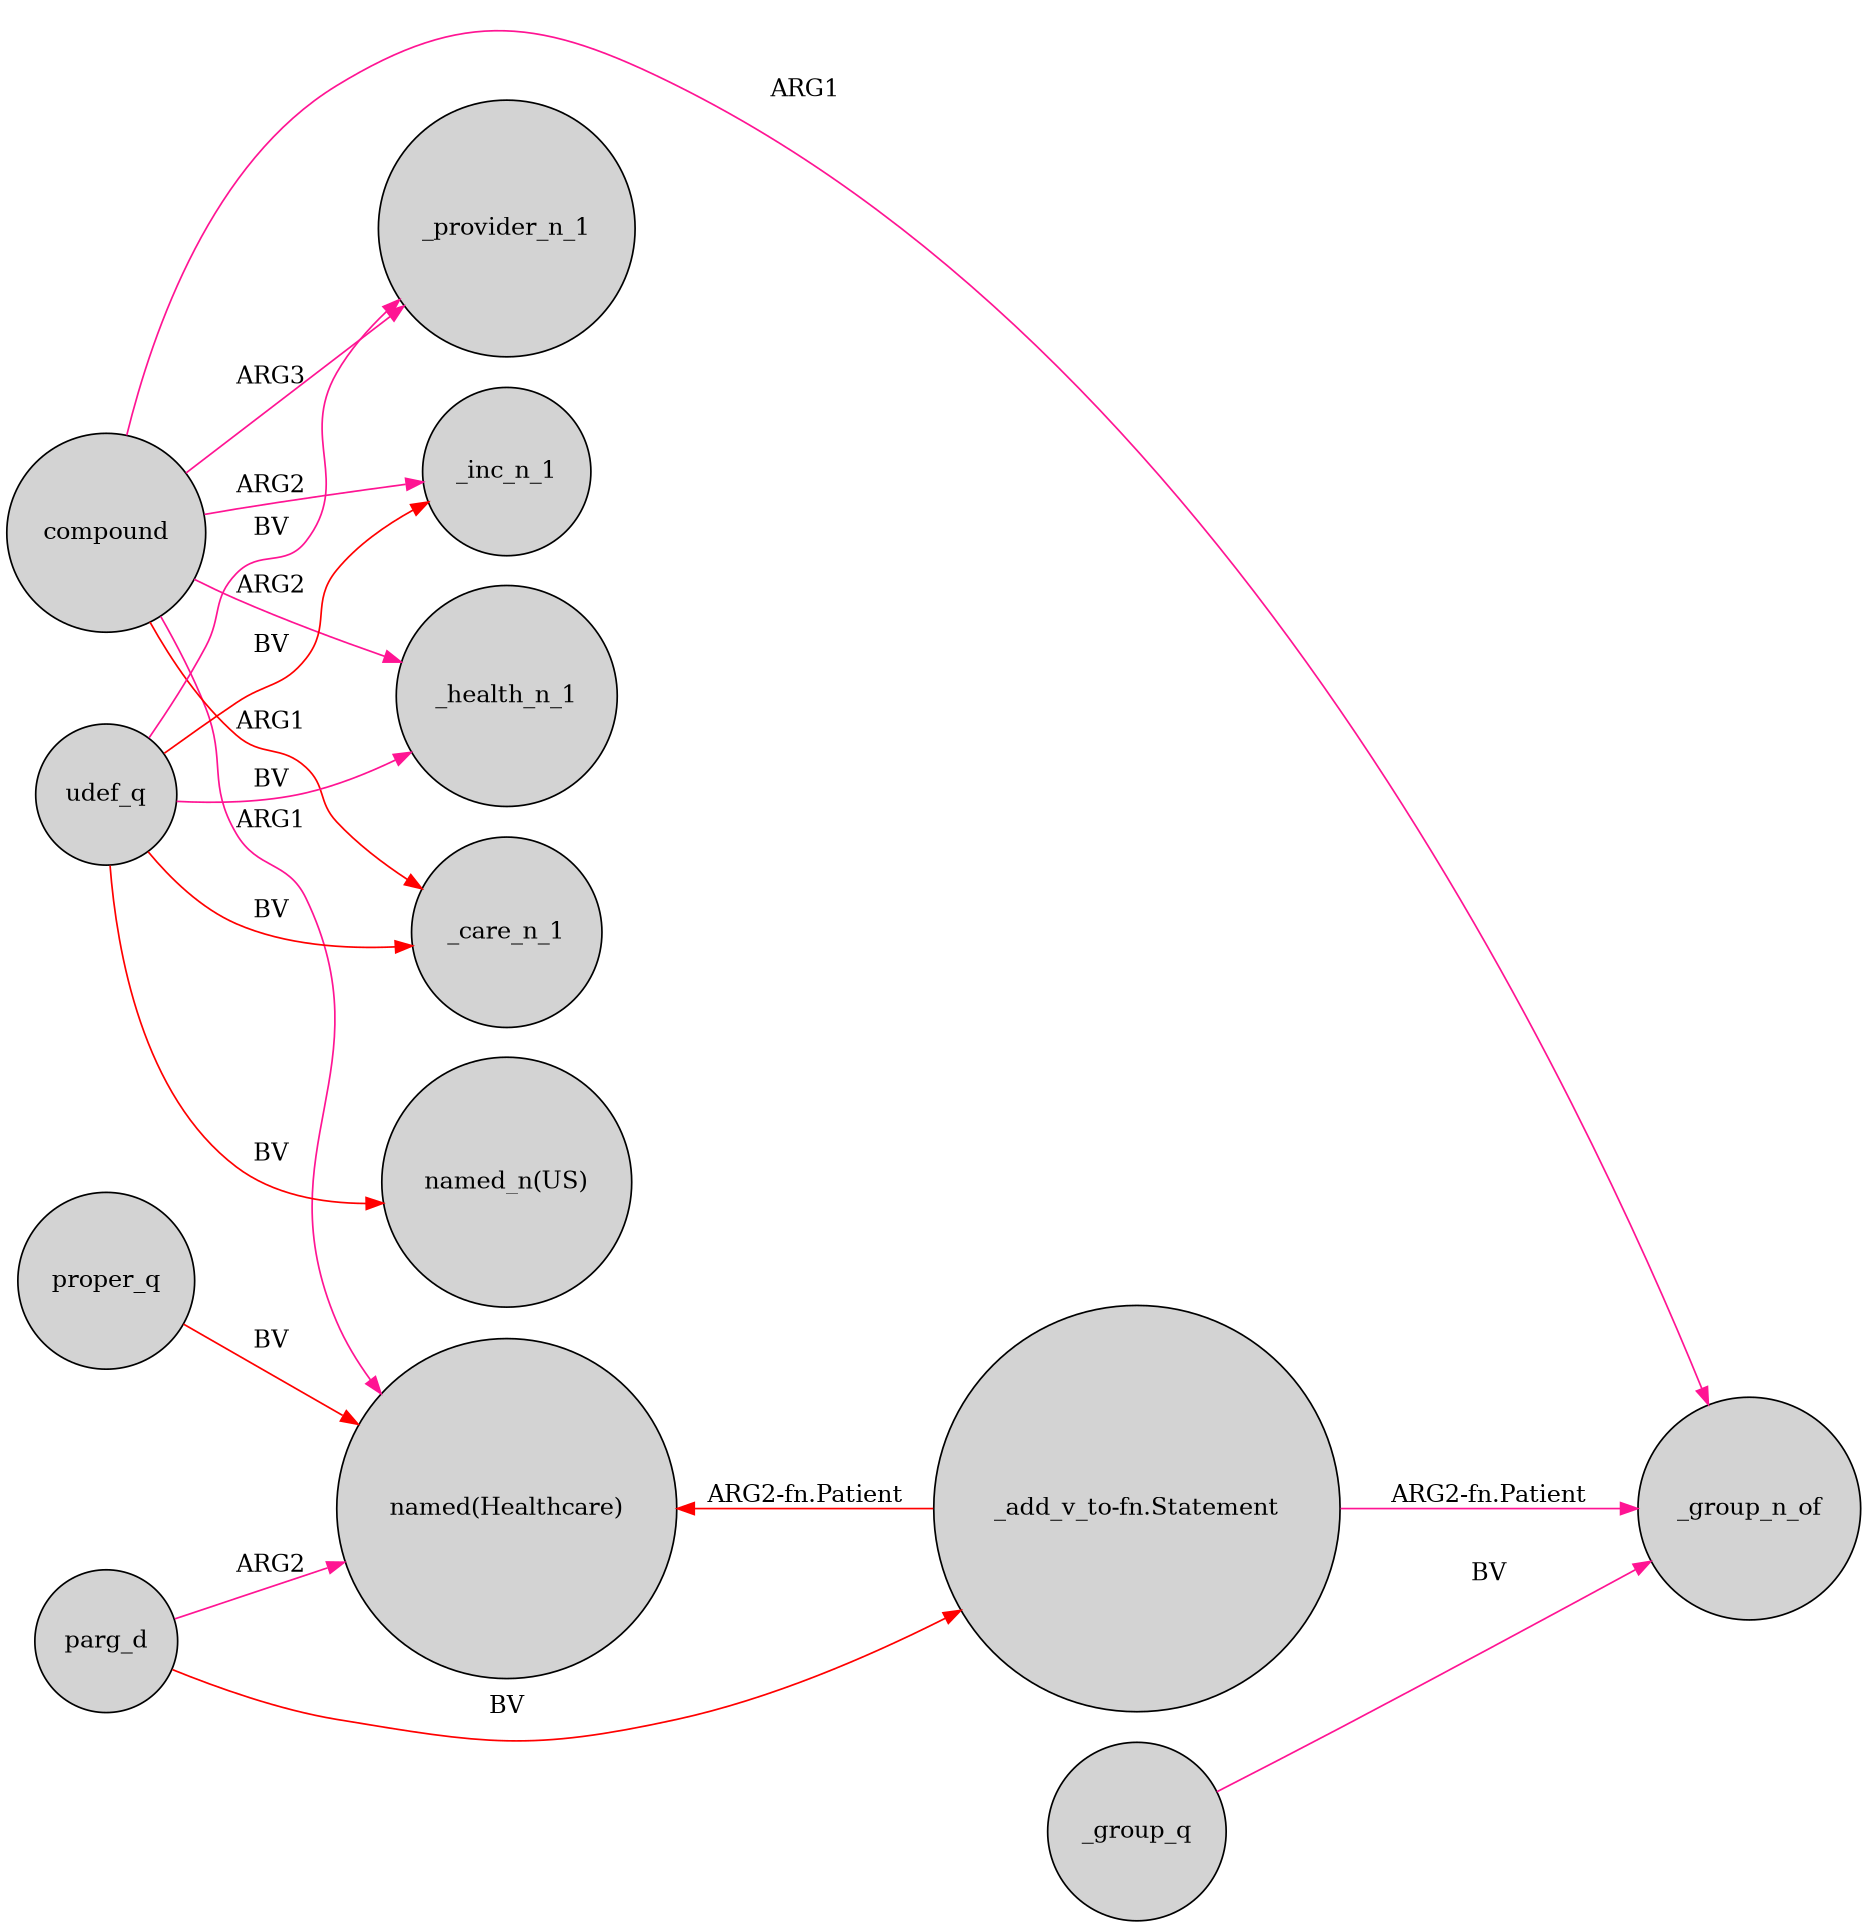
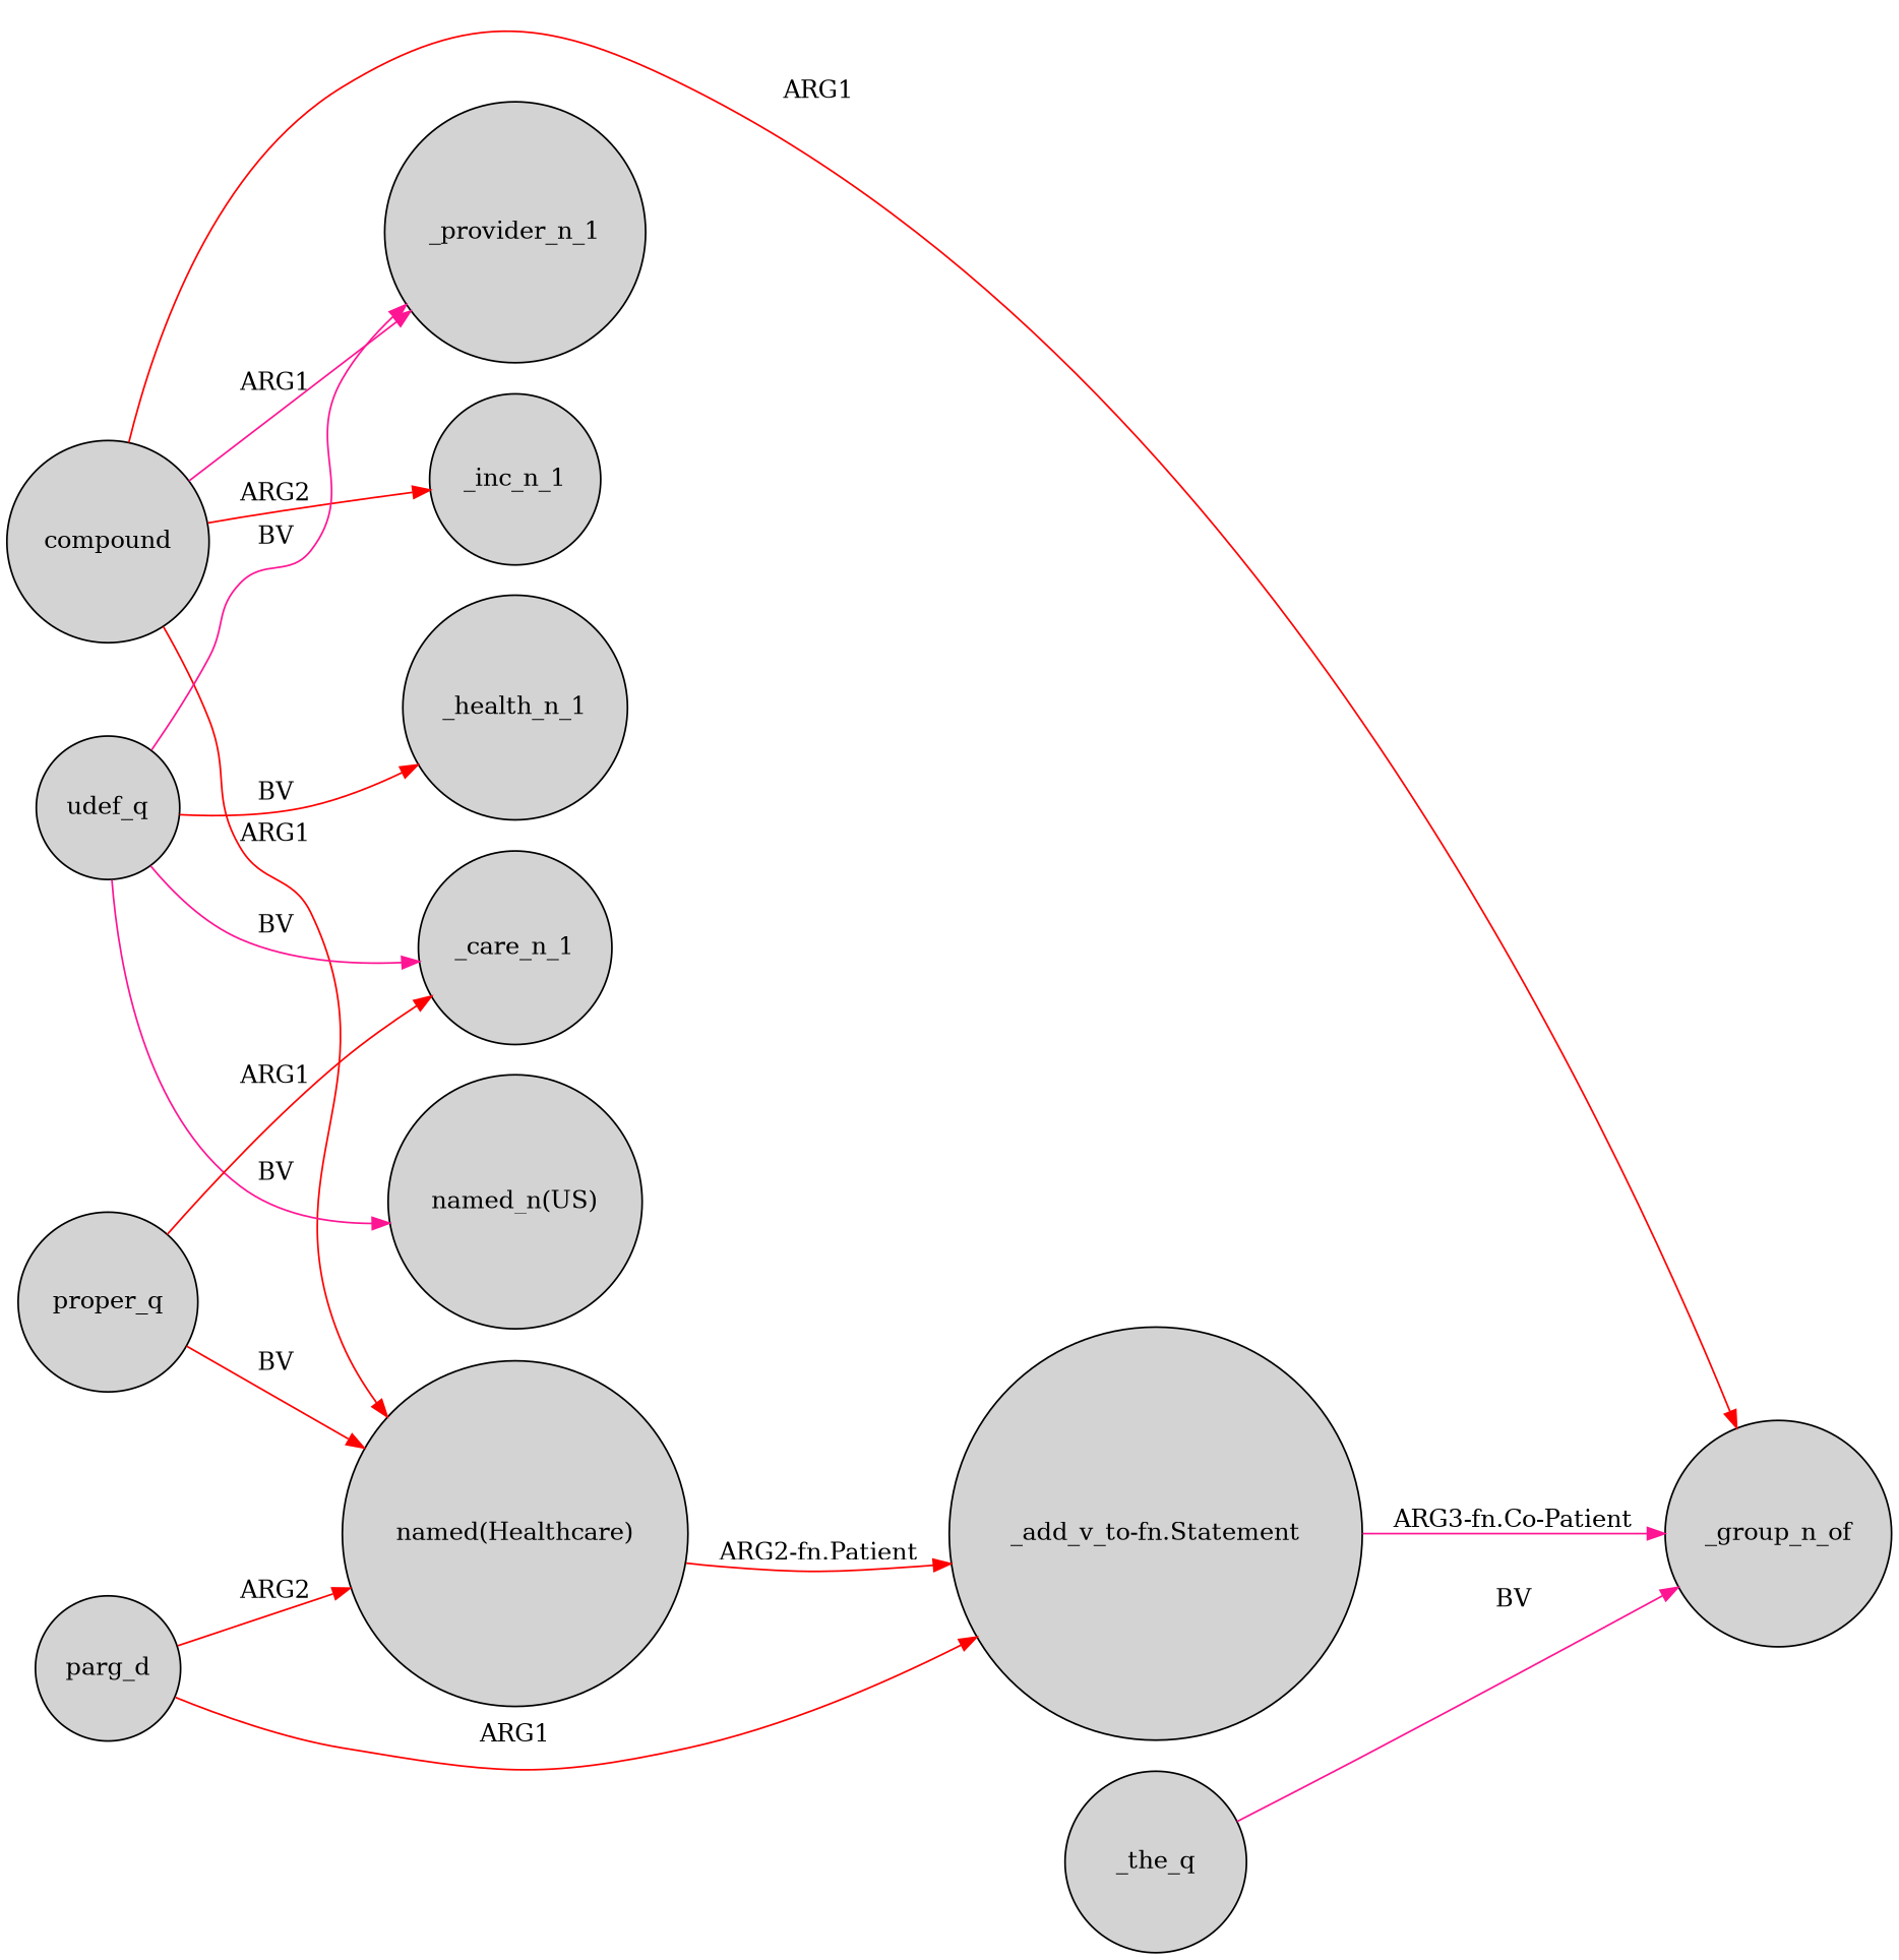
  digraph {
    rankdir=LR
    node [shape=circle style=filled]
    edge [color=deeppink]
    compound
    _provider_n_1
    "named(Healthcare)"
    _care_n_1
    _inc_n_1
    _health_n_1
    _group_n_of
    udef_q
    "named_n(US)"
    parg_d
    "_add_v_to-fn.Statement"
-   _the_q [label=_group_q]
+   _the_q
    proper_q
-   compound -> _provider_n_1 [label=ARG3]
-   compound -> "named(Healthcare)" [label=ARG1]
-   compound -> _care_n_1 [color=red label=ARG1]
-   compound -> _inc_n_1 [label=ARG2]
-   compound -> _health_n_1 [label=ARG2]
-   compound -> _group_n_of [label=ARG1]
+   compound -> _provider_n_1 [label=ARG1]
+   compound -> "named(Healthcare)" [color=red label=ARG1]
+   proper_q -> _care_n_1 [color=red label=ARG1]
+   compound -> _inc_n_1 [color=red label=ARG2]
+   compound -> _group_n_of [color=red label=ARG1]
    udef_q -> _provider_n_1 [label=BV]
-   udef_q -> _care_n_1 [color=red label=BV]
-   udef_q -> _inc_n_1 [color=red label=BV]
-   udef_q -> _health_n_1 [label=BV]
-   udef_q -> "named_n(US)" [color=red label=BV]
-   parg_d -> "named(Healthcare)" [label=ARG2]
-   parg_d -> "_add_v_to-fn.Statement" [color=red label=BV]
-   "_add_v_to-fn.Statement" -> "named(Healthcare)" [color=red label="ARG2-fn.Patient"]
-   "_add_v_to-fn.Statement" -> _group_n_of [label="ARG2-fn.Patient"]
+   udef_q -> _care_n_1 [label=BV]
+   udef_q -> _health_n_1 [color=red label=BV]
+   udef_q -> "named_n(US)" [label=BV]
+   parg_d -> "named(Healthcare)" [color=red label=ARG2]
+   parg_d -> "_add_v_to-fn.Statement" [color=red label=ARG1]
+   "named(Healthcare)" -> "_add_v_to-fn.Statement" [color=red label="ARG2-fn.Patient"]
+   "_add_v_to-fn.Statement" -> _group_n_of [label="ARG3-fn.Co-Patient"]
    _the_q -> _group_n_of [label=BV]
    proper_q -> "named(Healthcare)" [color=red label=BV]
  }
